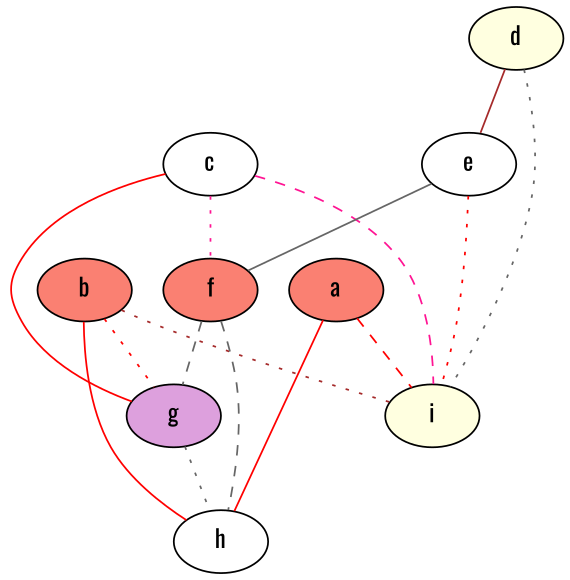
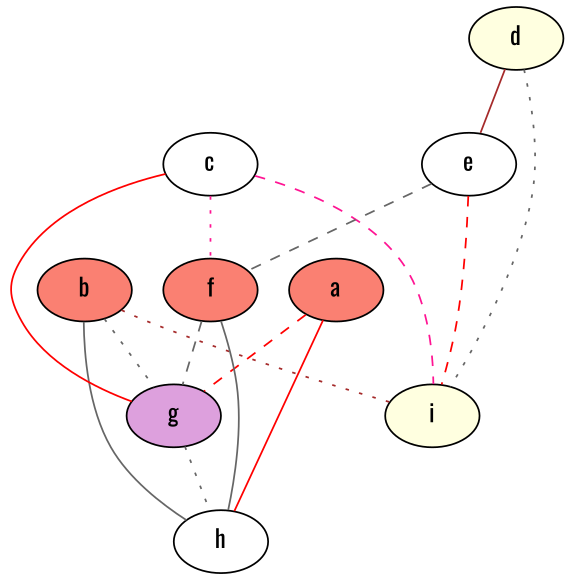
  graph {
    fontname=Oswald
    node [fillcolor=white fontname=Oswald style=filled]
    edge [color=gray40 fontname=Oswald style=dotted]
    h
    a [fillcolor=salmon]
    i [fillcolor=lightyellow]
    b [fillcolor=salmon]
    g [fillcolor=plum]
    c
    f [fillcolor=salmon]
    d [fillcolor=lightyellow]
    e
    a -- h [color=red style=solid]
-   a -- i [color=red style=dashed]
-   b -- h [color=red style=solid]
+   a -- g [color=red style=dashed]
+   b -- h [style=solid]
    b -- i [color=brown]
-   b -- g [color=red]
+   b -- g
    g -- h
    c -- i [color=deeppink style=dashed]
    c -- g [color=red style=solid]
    c -- f [color=deeppink]
-   f -- h [style=dashed]
+   f -- h [style=solid]
    f -- g [style=dashed]
    d -- i
    d -- e [color=brown style=solid]
-   e -- i [color=red]
-   e -- f [style=solid]
+   e -- i [color=red style=dashed]
+   e -- f [style=dashed]
  }
